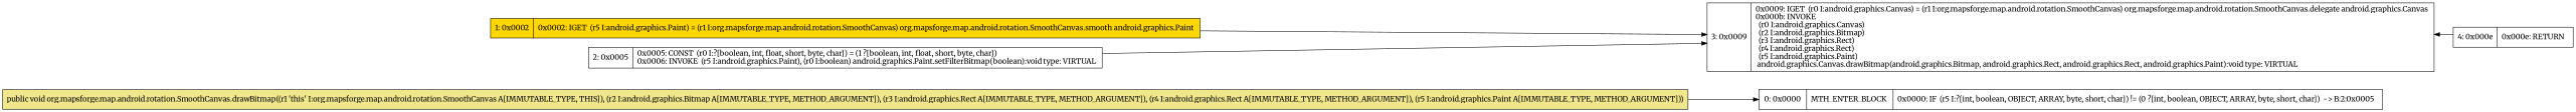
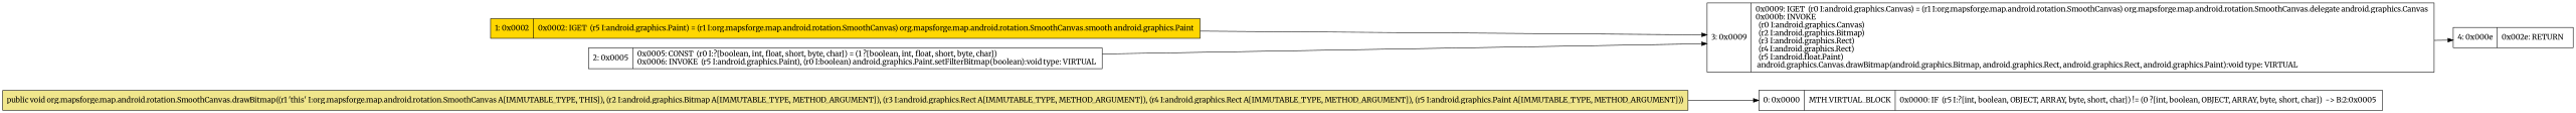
  digraph {
    fontname=Merriweather
    rankdir=LR
    node [fillcolor=white fontname=Merriweather shape=record style=filled]
    edge [fontname=Merriweather]
-   n1 [label="{0\:\ 0x0000|MTH_ENTER_BLOCK\l|0x0000: IF  (r5 I:?[int, boolean, OBJECT, ARRAY, byte, short, char]) != (0 ?[int, boolean, OBJECT, ARRAY, byte, short, char])  \-\> B:2:0x0005 \l}"]
+   n1 [label="{0\:\ 0x0000|MTH_VIRTUAL_BLOCK\l|0x0000: IF  (r5 I:?[int, boolean, OBJECT, ARRAY, byte, short, char]) != (0 ?[int, boolean, OBJECT, ARRAY, byte, short, char])  \-\> B:2:0x0005 \l}"]
    n2 [fillcolor=gold label="{1\:\ 0x0002|0x0002: IGET  (r5 I:android.graphics.Paint) = (r1 I:org.mapsforge.map.android.rotation.SmoothCanvas) org.mapsforge.map.android.rotation.SmoothCanvas.smooth android.graphics.Paint \l}"]
-   n3 [label="{3\:\ 0x0009|0x0009: IGET  (r0 I:android.graphics.Canvas) = (r1 I:org.mapsforge.map.android.rotation.SmoothCanvas) org.mapsforge.map.android.rotation.SmoothCanvas.delegate android.graphics.Canvas \l0x000b: INVOKE  \l  (r0 I:android.graphics.Canvas)\l  (r2 I:android.graphics.Bitmap)\l  (r3 I:android.graphics.Rect)\l  (r4 I:android.graphics.Rect)\l  (r5 I:android.graphics.Paint)\l android.graphics.Canvas.drawBitmap(android.graphics.Bitmap, android.graphics.Rect, android.graphics.Rect, android.graphics.Paint):void type: VIRTUAL \l}"]
+   n3 [label="{3\:\ 0x0009|0x0009: IGET  (r0 I:android.graphics.Canvas) = (r1 I:org.mapsforge.map.android.rotation.SmoothCanvas) org.mapsforge.map.android.rotation.SmoothCanvas.delegate android.graphics.Canvas \l0x000b: INVOKE  \l  (r0 I:android.graphics.Canvas)\l  (r2 I:android.graphics.Bitmap)\l  (r3 I:android.graphics.Rect)\l  (r4 I:android.graphics.Rect)\l  (r5 I:android.float.Paint)\l android.graphics.Canvas.drawBitmap(android.graphics.Bitmap, android.graphics.Rect, android.graphics.Rect, android.graphics.Paint):void type: VIRTUAL \l}"]
    n4 [label="{2\:\ 0x0005|0x0005: CONST  (r0 I:?[boolean, int, float, short, byte, char]) = (1 ?[boolean, int, float, short, byte, char]) \l0x0006: INVOKE  (r5 I:android.graphics.Paint), (r0 I:boolean) android.graphics.Paint.setFilterBitmap(boolean):void type: VIRTUAL \l}"]
-   n5 [label="{4\:\ 0x000e|0x000e: RETURN   \l}"]
+   n5 [label="{4\:\ 0x000e|0x002e: RETURN   \l}"]
    n6 [fillcolor=khaki label="{public void org.mapsforge.map.android.rotation.SmoothCanvas.drawBitmap((r1 'this' I:org.mapsforge.map.android.rotation.SmoothCanvas A[IMMUTABLE_TYPE, THIS]), (r2 I:android.graphics.Bitmap A[IMMUTABLE_TYPE, METHOD_ARGUMENT]), (r3 I:android.graphics.Rect A[IMMUTABLE_TYPE, METHOD_ARGUMENT]), (r4 I:android.graphics.Rect A[IMMUTABLE_TYPE, METHOD_ARGUMENT]), (r5 I:android.graphics.Paint A[IMMUTABLE_TYPE, METHOD_ARGUMENT])) }"]
    n2 -> n3
-   n5 -> n3
+   n3 -> n5
    n4 -> n3
    n6 -> n1
  }
